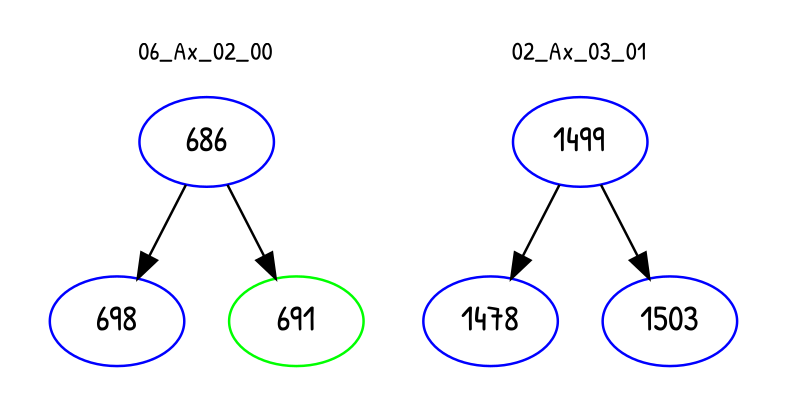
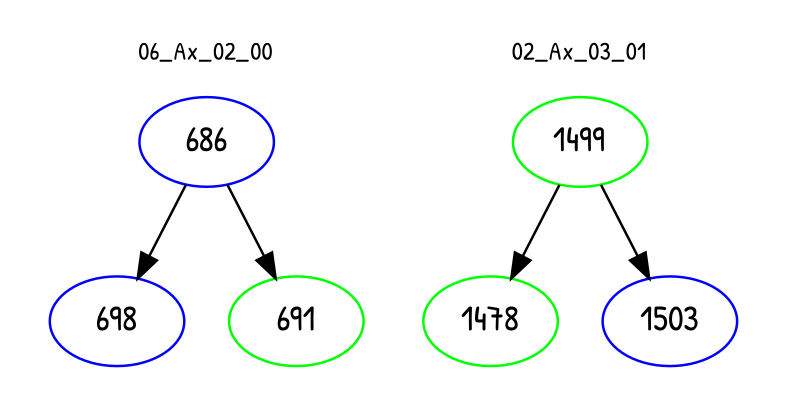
  digraph {
    fontname="Patrick Hand"
    node [color=blue fontname="Patrick Hand"]
    edge [color=black fontname="Patrick Hand"]
    n1 [label=686]
    n2 [label=698]
    n3 [color=green label=691]
-   n4 [label=1499]
-   n5 [label=1478]
+   n4 [color=green label=1499]
+   n5 [color=green label=1478]
    n6 [label=1503]
    subgraph cluster_1 {
      color=white
      fontsize=10
      label="06_Ax_02_00"
      n1
      n2
      n3
    }
    subgraph cluster_2 {
      color=white
      fontsize=10
      label="02_Ax_03_01"
      n4
      n5
      n6
    }
    n1 -> n2
    n1 -> n3
    n4 -> n5
    n4 -> n6
  }
